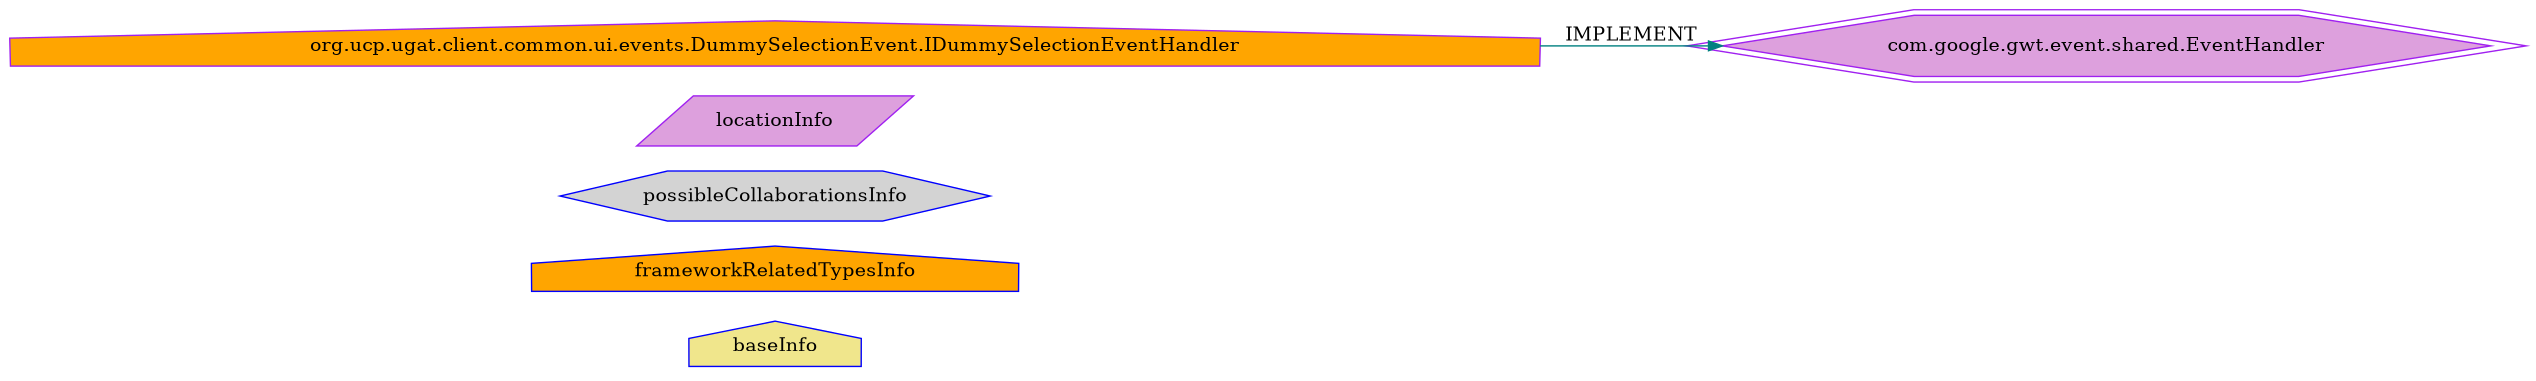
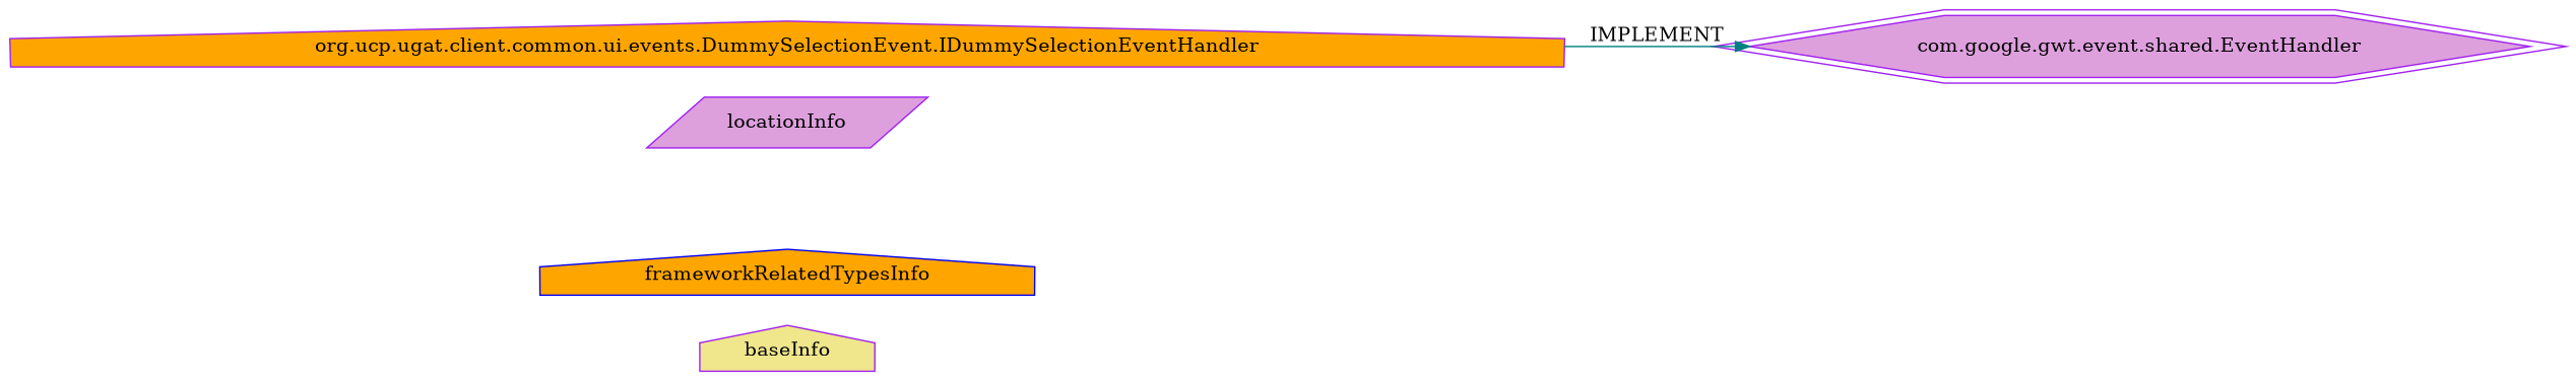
  digraph {
    rankdir=LR
    node [style=filled fillcolor=orange color=purple shape=house]
-   baseInfo [category=extension_graph graphId=3069 isAnonymous=false possibleRelation=false fillcolor=khaki color=blue]
+   baseInfo [category=extension_graph graphId=3069 isAnonymous=false possibleRelation=false fillcolor=khaki]
    frameworkRelatedTypesInfo [0="com.google.gwt.event.shared.EventHandler" color=blue]
-   possibleCollaborationsInfo [fillcolor=lightgrey color=blue shape=hexagon]
    locationInfo [contextSignature=IDummySelectionEventHandler filePath="/hmiguellima-ugat/ugat-master/src/org/ucp/ugat/client/common/ui/events/DummySelectionEvent.java" graphId=3069 projectName="hmiguellima-ugat" fillcolor=plum shape=parallelogram]
    n5 [isFrameworkType=false label="org.ucp.ugat.client.common.ui.events.DummySelectionEvent.IDummySelectionEventHandler" vertexType=ROOT_CLIENT_CLASS_DECLARATION]
    n6 [isFrameworkType=true label="com.google.gwt.event.shared.EventHandler" peripheries=2 vertexType=FRAMEWORK_INTERFACE_TYPE fillcolor=plum shape=hexagon]
    n5 -> n6 [color=teal label=IMPLEMENT]
  }
